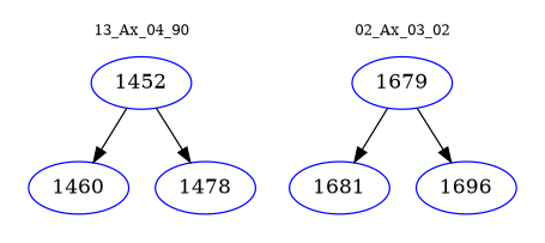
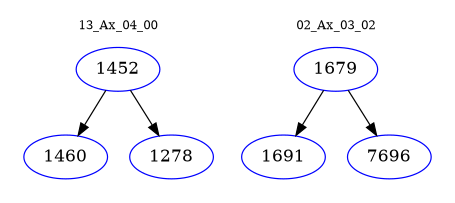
  digraph {
    node [color=blue]
    edge [color=black]
    n1 [label=1452]
    n2 [label=1460]
-   n3 [label=1478]
+   n3 [label=1278]
    n4 [label=1679]
-   n5 [label=1681]
-   n6 [label=1696]
+   n5 [label=1691]
+   n6 [label=7696]
    subgraph cluster_1 {
      color=white
      fontsize=10
-     label="13_Ax_04_90"
+     label="13_Ax_04_00"
      n1
      n2
      n3
    }
    subgraph cluster_2 {
      color=white
      fontsize=10
      label="02_Ax_03_02"
      n4
      n5
      n6
    }
    n1 -> n2
    n1 -> n3
    n4 -> n5
    n4 -> n6
  }
